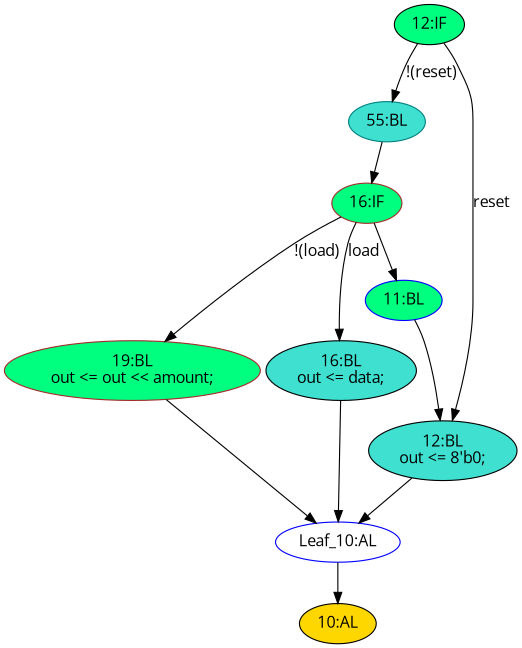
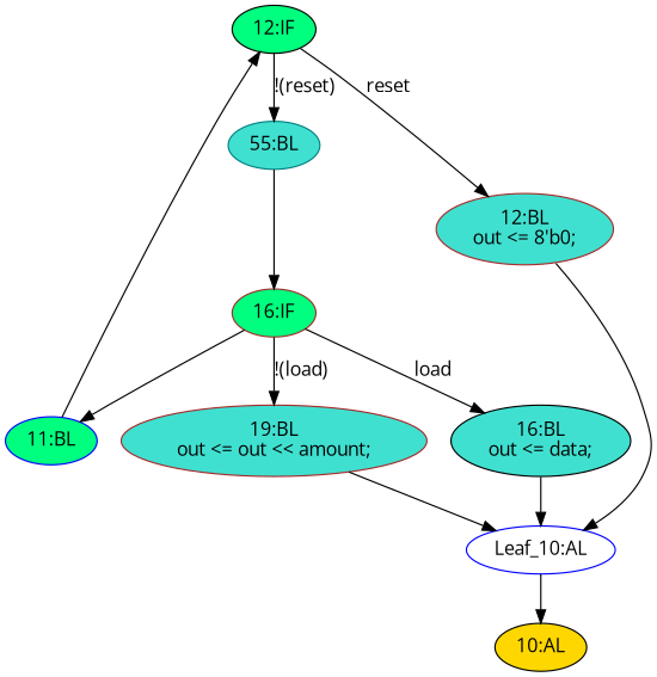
  strict digraph {
    fontname="Open Sans"
    node [color=black fillcolor=turquoise fontname="Open Sans" statements="[]" style=filled typ=Block]
    edge [cond="[]" fontname="Open Sans" lineno=None]
    n1 [ast="<pyverilog.vparser.ast.Always object at 0x7fb4b99e3210>" clk_sens=True fillcolor=gold label="10:AL" sens="['clk', 'reset']" typ=Always use_var="['load', 'reset', 'amount', 'data', 'out']"]
    n2 [ast="<pyverilog.vparser.ast.Block object at 0x7fb4b99e3610>" color=blue fillcolor=springgreen label="11:BL"]
    n3 [ast="<pyverilog.vparser.ast.IfStatement object at 0x7fb4b998ecd0>" fillcolor=springgreen label="12:IF" typ=IfStatement]
    n4 [ast="<pyverilog.vparser.ast.Block object at 0x7fb4b99f1150>" color=teal label="55:BL"]
-   n5 [ast="<pyverilog.vparser.ast.Block object at 0x7fb4b99e3e10>" label="12:BL\nout <= 8'b0;" statements="[<pyverilog.vparser.ast.NonblockingSubstitution object at 0x7fb4b998ebd0>]"]
+   n5 [ast="<pyverilog.vparser.ast.Block object at 0x7fb4b99e3e10>" color=brown label="12:BL\nout <= 8'b0;" statements="[<pyverilog.vparser.ast.NonblockingSubstitution object at 0x7fb4b998ebd0>]"]
    n6 [ast="<pyverilog.vparser.ast.IfStatement object at 0x7fb4b99fd4d0>" color=brown fillcolor=springgreen label="16:IF" typ=IfStatement]
-   n7 [ast="<pyverilog.vparser.ast.Block object at 0x7fb4b99e6150>" color=brown fillcolor=springgreen label="19:BL\nout <= out << amount;" statements="[<pyverilog.vparser.ast.NonblockingSubstitution object at 0x7fb4b99e6450>]"]
+   n7 [ast="<pyverilog.vparser.ast.Block object at 0x7fb4b99e6150>" color=brown label="19:BL\nout <= out << amount;" statements="[<pyverilog.vparser.ast.NonblockingSubstitution object at 0x7fb4b99e6450>]"]
    n8 [ast="<pyverilog.vparser.ast.Block object at 0x7fb4b99f1250>" label="16:BL\nout <= data;" statements="[<pyverilog.vparser.ast.NonblockingSubstitution object at 0x7fb4b99fdc50>]"]
    n9 [color=blue def_var="['out']" label="Leaf_10:AL" fillcolor="" statements="" style="" typ=""]
-   n2 -> n5
+   n2 -> n3
    n3 -> n4 [cond="['reset']" label="!(reset)" lineno=12]
    n3 -> n5 [cond="['reset']" label=reset lineno=12]
    n4 -> n6
    n5 -> n9
    n6 -> n2
    n6 -> n7 [cond="['load']" label="!(load)" lineno=16]
    n6 -> n8 [cond="['load']" label=load lineno=16]
    n7 -> n9
    n8 -> n9
    n9 -> n1 [cond="" lineno=""]
  }
